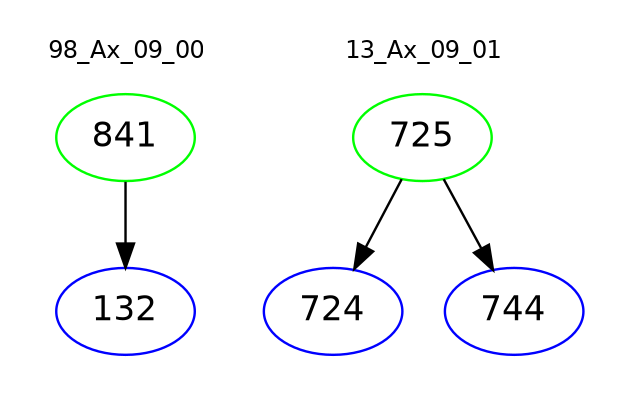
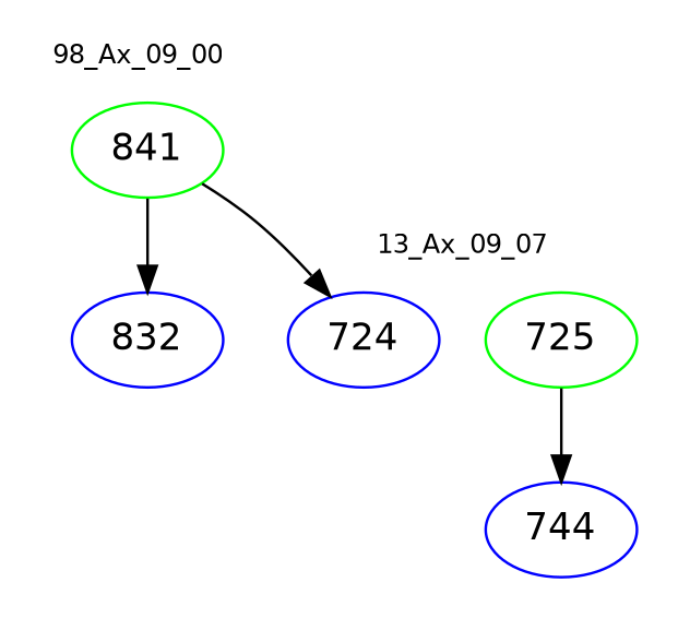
  digraph {
    fontname="DejaVu Sans"
    node [color=blue fontname="DejaVu Sans"]
    edge [color=black fontname="DejaVu Sans"]
    n1 [color=green label=841]
-   n2 [label=132]
+   n2 [label=832]
    n3 [color=green label=725]
    n4 [label=724]
    n5 [label=744]
    subgraph cluster_1 {
      color=white
      fontsize=10
      label="98_Ax_09_00"
      n1
      n2
    }
    subgraph cluster_2 {
      color=white
      fontsize=10
-     label="13_Ax_09_01"
+     label="13_Ax_09_07"
      n3
      n4
      n5
    }
    n1 -> n2
-   n3 -> n4
+   n1 -> n4
    n3 -> n5
  }
